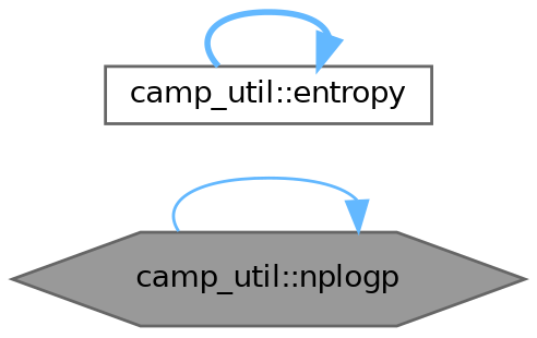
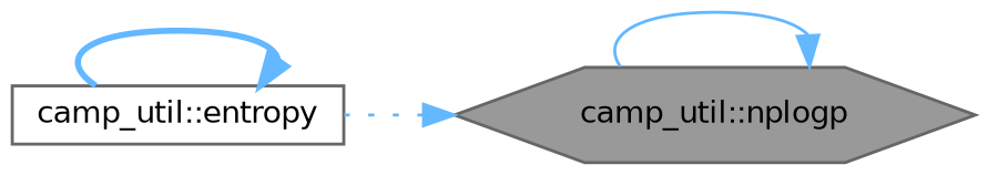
  digraph {
    rankdir=RL
    node [fontname=Helvetica fontsize=10 style=filled]
    edge [color=steelblue1 dir=back fontname=Helvetica fontsize=10 labelfontname=Helvetica labelfontsize=10]
    n1 [color=gray40 fillcolor=grey60 fontcolor=black height=0.2 label="camp_util::nplogp" shape=hexagon width=0.4]
    n2 [color=grey40 fillcolor=white height=0.2 label="camp_util::entropy" shape=box width=0.4]
    n1 -> n1 [style=solid]
+   n1 -> n2 [style=dotted]
    n2 -> n2 [style=bold]
  }
